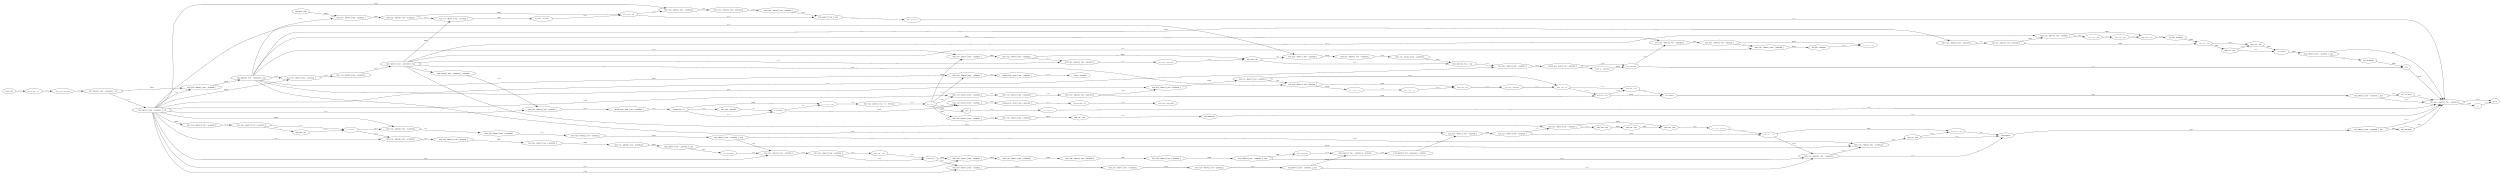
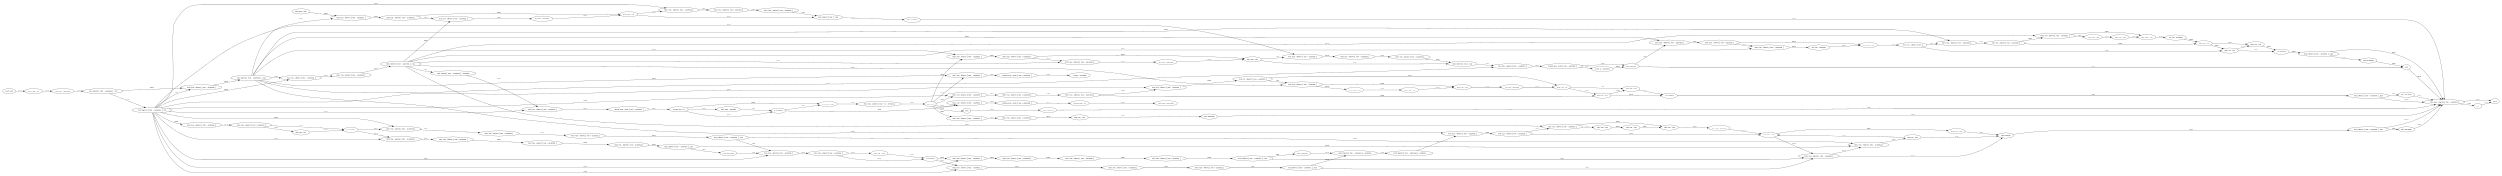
  digraph {
    fontname="Comic Neue"
    rankdir=LR
    node [fontname="Comic Neue"]
    edge [fontname="Comic Neue"]
    n1 [label="push rbp"]
    n2 [label="mov rbp , rsp"]
    n3 [label="sub rsp , address"]
    n4 [label="mov qword [ rbp - address ] , rdi"]
    n5 [label="mov qword [ rbp - address ] , rsi"]
    n6 [label="mov rax , qword [ rbp - address ]"]
    n7 [label="mov rax , qword [ rbp - address ]"]
    n8 [label="mov rax , qword [ rbp - address ]"]
    n9 [label="mov rax , qword [ rbp - address ]"]
    n10 [label="mov rax , qword [ rbp - address ]"]
    n11 [label="mov rax , qword [ rbp - address ]"]
    n12 [label="mov rax , qword [ rbp - address ]"]
    n13 [label="mov rax , qword [ rbp - address ]"]
    n14 [label="mov rax , qword [ rbp - address ]"]
    n15 [label="mov rax , qword [ rbp - address ]"]
    n16 [label="mov rax , qword [ rbp - address ]"]
    n17 [label="mov rax , qword [ rbp - address ]"]
    n18 [label="mov rax , qword [ rbp - address ]"]
    n19 [label="mov qword [ rbp - address ] , rax"]
    n20 [label="mov rax , qword [ rax + address ]"]
    n21 [label="movzx eax , byte [ rax + address ]"]
    n22 [label="mov rax , qword [ rax + address ]"]
    n23 [label="mov rax , qword [ rax + address ]"]
    n24 [label="mov rax , qword [ rax + address ]"]
    n25 [label="mov rax , qword [ rax + address ]"]
    n26 [label="mov rax , qword [ rax + address ]"]
    n27 [label="mov rax , qword [ rax + address ]"]
    n28 [label="movzx eax , byte [ rax + address ]"]
    n29 [label="mov rax , qword [ rax + address ]"]
    n30 [label="mov rax , qword [ rax + address ]"]
    n31 [label="mov rax , qword [ rax + address ]"]
    n32 [label="mov rax , qword [ rbp - address ]"]
    n33 [label="mov rax , qword [ rbp - address ]"]
    n34 [label="mov rax , qword [ rbp - address ]"]
    n35 [label="mov rax , qword [ rbp - address ]"]
    n36 [label="mov rax , qword [ rbp - address ]"]
    n37 [label="mov rax , qword [ rbp - address ]"]
    n38 [label="mov rax , qword [ rbp - address ]"]
    n39 [label="mov rax , qword [ rax + address ]"]
    n40 [label="movzx edx , byte [ rax + address ]"]
    n41 [label="mov rax , qword [ rax + address ]"]
    n42 [label="mov rsi , qword [ rax + address ]"]
    n43 [label="mov rax , qword [ rax + address ]"]
    n44 [label="mov rsi , qword [ rax + address ]"]
    n45 [label="mov rcx , qword [ rax + address ]"]
    n46 [label="mov qword [ rbp - address ] , rax"]
    n47 [label="mov dword [ rbp - address ] , address"]
    n48 [label="mov rdx , qword [ rbp - address ]"]
    n49 [label="mov rdx , qword [ rbp - address ]"]
    n50 [label="mov rdx , qword [ rbp - address ]"]
    n51 [label="mov rdx , qword [ rbp - address ]"]
    n52 [label="mov rdx , qword [ rbp - address ]"]
    n53 [label="mov rdx , qword [ rbp - address ]"]
    n54 [label="shl rdx , address"]
    n55 [label="mov rax , rdx"]
    n56 [label="add rax , rdx"]
    n57 [label="shl rdx , address"]
    n58 [label="shl rdx , address"]
    n59 [label="mov rax , rdx"]
    n60 [label="add rax , rdx"]
    n61 [label="mov rax , rdx"]
    n62 [label="add rax , rdx"]
    n63 [label="mov eax , dword [ rbp - address ]"]
    n64 [label=leave]
    n65 [label=retn]
    n66 [label="movzx eax , al"]
    n67 [label="cmp eax , address"]
    n68 [label="ja address"]
    n69 [label="mov eax , eax"]
    n70 [label="mov rax , qword [ rbp - address ]"]
    n71 [label="mov rax , qword [ rax * 8 + symbol ]"]
    n72 [label="movzx eax , byte [ rax + address ]"]
    n73 [label="movzx eax , al"]
    n74 [label="jmp rax"]
    n75 [label="and eax , address"]
    n76 [label="test eax , eax"]
    n77 [label="add rdx , rax"]
    n78 [label="mov qword [ rdx ] , rax"]
    n79 [label="jmp address"]
    n80 [label="mov rax , qword [ rax + address ]"]
    n81 [label="mov rax , qword [ rbp - address ]"]
    n82 [label=nop]
    n83 [label="mov rax , qword [ rax + address ]"]
    n84 [label="jmp address"]
    n85 [label="test rax , rax"]
    n86 [label="or edx , address"]
    n87 [label="mov rcx , qword [ rax + address ]"]
    n88 [label="add rdx , rax"]
    n89 [label="jmp address"]
    n90 [label="test rax , rax"]
    n91 [label="je address"]
    n92 [label="mov rax , qword [ rax + address ]"]
    n93 [label="mov rax , qword [ rax + address ]"]
    n94 [label="mov rsi , rcx"]
    n95 [label="mov rdi , rax"]
    n96 [label="call symbol"]
    n97 [label="add rax , rsi"]
    n98 [label="add rax , rax"]
    n99 [label="shl rax , address"]
    n100 [label="mov dword [ rbp - address ] , eax"]
    n101 [label="jmp address"]
    n102 [label="mov qword [ rdx ] , rax"]
    n103 [label="mov rax , qword [ rax + address ]"]
    n104 [label="cmp al , address"]
    n105 [label="jne address"]
    n106 [label=nop]
    n107 [label="add rax , rdx"]
    n108 [label="mov qword [ rbp - address ] , rax"]
    n109 [label="mov rax , qword [ rbp - address ]"]
    n110 [label="mov rsi , rax"]
    n111 [label="test rax , rax"]
    n112 [label="je address"]
    n113 [label="mov rax , qword [ rax + address ]"]
    n114 [label="mov qword [ rbp - address ] , rax"]
    n115 [label="jmp address"]
+   n116 [label="mov rcx , qword [ rax ]"]
    n117 [label="mov rsi , rcx"]
    n118 [label="mov rdi , rax"]
    n119 [label="call symbol"]
    n120 [label="add rax , rsi"]
    n121 [label="add rax , rax"]
    n122 [label="shl rax , address"]
    n123 [label="mov dword [ rbp - address ] , eax"]
    n124 [label="jmp address"]
    n125 [label="mov rax , qword [ rax + address ]"]
    n126 [label="mov qword [ rbp - address ] , rax"]
    n127 [label="cmp qword [ rbp - address ] , address"]
    n128 [label="mov rdx , qword [ rbp - address ]"]
    n129 [label="cmp qword [ rbp - address ] , address"]
    n130 [label="call symbol"]
    n131 [label="mov rax , qword [ rax + address ]"]
    n132 [label="mov rax , qword [ rax + address ]"]
    n133 [label="mov qword [ rbp - address ] , rax"]
    n134 [label="jmp address"]
    n135 [label="add rcx , rax"]
    n136 [label="mov rdi , rcx"]
    n137 [label="add rax , rax"]
    n138 [label="shl rax , address"]
    n139 [label="mov dword [ rbp - address ] , eax"]
    n140 [label="jmp address"]
    n1 -> n2 [label=CFG]
    n2 -> n3 [label=CFG]
    n3 -> n4 [label=CFG]
    n4 -> n5 [label=DFG]
    n4 -> n6 [label=DFG]
    n5 -> n6 [label=CFG]
    n5 -> n7 [label=DFG]
    n5 -> n8 [label=DFG]
    n5 -> n9 [label=DFG]
    n5 -> n10 [label=DFG]
    n5 -> n11 [label=DFG]
    n5 -> n12 [label=DFG]
    n5 -> n13 [label=DFG]
    n5 -> n14 [label=DFG]
    n5 -> n15 [label=DFG]
    n5 -> n16 [label=DFG]
    n5 -> n17 [label=DFG]
    n5 -> n18 [label=DFG]
    n6 -> n19 [label=DFG]
    n7 -> n20 [label=DFG]
    n8 -> n21 [label=DFG]
    n9 -> n22 [label=DFG]
    n10 -> n23 [label=DFG]
    n11 -> n24 [label=DFG]
    n12 -> n25 [label=DFG]
    n13 -> n26 [label=DFG]
    n14 -> n27 [label=DFG]
    n15 -> n28 [label=DFG]
    n16 -> n29 [label=DFG]
    n17 -> n30 [label=DFG]
    n18 -> n31 [label=DFG]
    n19 -> n7 [label=CFG]
    n19 -> n32 [label=DFG]
    n19 -> n33 [label=DFG]
    n19 -> n34 [label=DFG]
    n19 -> n35 [label=DFG]
    n19 -> n36 [label=DFG]
    n19 -> n37 [label=DFG]
    n19 -> n38 [label=DFG]
    n20 -> n46 [label=DFG]
    n21 -> n66 [label=DFG]
    n22 -> n80 [label=DFG]
    n23 -> n87 [label=DFG]
    n24 -> n90 [label=CFG]
    n24 -> n91 [label=DFG]
    n25 -> n92 [label=DFG]
    n26 -> n93 [label=DFG]
    n27 -> n103 [label=DFG]
    n28 -> n104 [label=CFG]
    n28 -> n105 [label=DFG]
    n29 -> n111 [label=CFG]
    n29 -> n112 [label=DFG]
    n30 -> n125 [label=DFG]
    n31 -> n131 [label=DFG]
    n32 -> n39 [label=DFG]
    n33 -> n40 [label=DFG]
    n34 -> n41 [label=DFG]
    n35 -> n42 [label=DFG]
    n36 -> n43 [label=DFG]
    n37 -> n44 [label=DFG]
    n38 -> n45 [label=DFG]
    n39 -> n48 [label=CFG]
    n39 -> n77 [label=DFG]
    n40 -> n86 [label=DFG]
    n41 -> n50 [label=CFG]
    n41 -> n88 [label=DFG]
    n42 -> n49 [label=CFG]
    n42 -> n97 [label=DFG]
    n43 -> n51 [label=CFG]
    n43 -> n107 [label=DFG]
    n44 -> n52 [label=CFG]
    n44 -> n120 [label=DFG]
    n45 -> n53 [label=CFG]
    n45 -> n135 [label=DFG]
    n46 -> n47 [label=CFG]
    n46 -> n48 [label=DFG]
    n46 -> n49 [label=DFG]
    n46 -> n50 [label=DFG]
    n46 -> n51 [label=DFG]
    n46 -> n52 [label=DFG]
    n46 -> n53 [label=DFG]
    n47 -> n8 [label=CFG]
    n48 -> n54 [label=DFG]
    n49 -> n55 [label=DFG]
    n49 -> n56 [label=DFG]
    n50 -> n57 [label=DFG]
    n51 -> n58 [label=DFG]
    n52 -> n59 [label=DFG]
    n52 -> n60 [label=DFG]
    n53 -> n61 [label=DFG]
    n53 -> n62 [label=DFG]
    n54 -> n77 [label=DFG]
    n55 -> n98 [label=DFG]
    n56 -> n99 [label=DFG]
    n57 -> n88 [label=DFG]
    n58 -> n107 [label=DFG]
    n59 -> n121 [label=DFG]
    n60 -> n122 [label=DFG]
    n61 -> n137 [label=DFG]
    n62 -> n138 [label=DFG]
    n63 -> n64 [label=CFG]
    n63 -> n65 [label=DFG]
    n65 -> n64 [label=CFG]
    n66 -> n67 [label=CFG]
    n66 -> n68 [label=DFG]
    n66 -> n69 [label=DFG]
    n67 -> n68 [label=CFG]
    n68 -> n69 [label=CFG]
    n68 -> n70 [label=CFG]
    n69 -> n71 [label=DFG]
    n70 -> n72 [label=CFG]
    n71 -> n74 [label=DFG]
    n72 -> n73 [label=CFG]
    n73 -> n75 [label=CFG]
    n74 -> n10 [label=CFG]
    n74 -> n33 [label=CFG]
    n74 -> n34 [label=CFG]
    n74 -> n70 [label=CFG]
    n74 -> n81 [label=CFG]
    n74 -> n82 [label=CFG]
    n76 -> n32 [label=CFG]
    n77 -> n9 [label=CFG]
    n77 -> n78 [label=DFG]
    n78 -> n79 [label=CFG]
    n79 -> n63 [label=CFG]
    n80 -> n78 [label=DFG]
    n81 -> n83 [label=CFG]
    n82 -> n84 [label=CFG]
    n83 -> n85 [label=CFG]
    n84 -> n63 [label=CFG]
    n85 -> n89 [label=CFG]
    n87 -> n35 [label=CFG]
    n87 -> n94 [label=DFG]
    n88 -> n14 [label=CFG]
    n88 -> n102 [label=DFG]
    n89 -> n63 [label=CFG]
    n90 -> n91 [label=CFG]
    n91 -> n12 [label=CFG]
    n91 -> n13 [label=CFG]
    n92 -> n108 [label=DFG]
    n93 -> n113 [label=DFG]
    n94 -> n95 [label=CFG]
    n94 -> n96 [label=DFG]
    n95 -> n96 [label=DFG]
    n96 -> n100 [label=DFG]
    n97 -> n94 [label=CFG]
    n97 -> n95 [label=DFG]
    n98 -> n56 [label=DFG]
    n99 -> n97 [label=DFG]
    n100 -> n63 [label=DFG]
    n100 -> n101 [label=CFG]
    n101 -> n63 [label=CFG]
    n102 -> n15 [label=CFG]
    n103 -> n102 [label=DFG]
    n104 -> n105 [label=CFG]
    n105 -> n36 [label=CFG]
    n105 -> n106 [label=CFG]
    n106 -> n63 [label=CFG]
+   n107 -> n116 [label=DFG]
    n108 -> n16 [label=CFG]
    n108 -> n109 [label=DFG]
    n109 -> n110 [label=DFG]
    n110 -> n130 [label=DFG]
-   n110 -> n136 [label=CFG]
+   n110 -> n135 [label=CFG]
    n111 -> n112 [label=CFG]
    n112 -> n17 [label=CFG]
    n112 -> n18 [label=CFG]
    n113 -> n114 [label=DFG]
    n114 -> n109 [label=DFG]
    n114 -> n115 [label=CFG]
    n115 -> n16 [label=CFG]
+   n116 -> n37 [label=CFG]
+   n116 -> n117 [label=DFG]
    n117 -> n118 [label=CFG]
    n117 -> n119 [label=DFG]
    n118 -> n119 [label=DFG]
    n119 -> n123 [label=DFG]
    n120 -> n117 [label=CFG]
    n120 -> n118 [label=DFG]
    n121 -> n60 [label=DFG]
    n122 -> n120 [label=DFG]
    n123 -> n63 [label=DFG]
    n123 -> n124 [label=CFG]
    n124 -> n106 [label=CFG]
    n125 -> n126 [label=DFG]
    n126 -> n127 [label=CFG]
    n126 -> n128 [label=DFG]
    n127 -> n129 [label=CFG]
    n128 -> n109 [label=CFG]
    n128 -> n130 [label=DFG]
    n129 -> n38 [label=CFG]
    n130 -> n139 [label=DFG]
    n131 -> n132 [label=DFG]
    n132 -> n133 [label=DFG]
    n133 -> n128 [label=DFG]
    n133 -> n134 [label=CFG]
    n134 -> n127 [label=CFG]
    n135 -> n128 [label=CFG]
    n135 -> n136 [label=DFG]
    n136 -> n130 [label=DFG]
    n137 -> n62 [label=DFG]
    n138 -> n135 [label=DFG]
    n139 -> n63 [label=DFG]
    n139 -> n140 [label=CFG]
    n140 -> n63 [label=CFG]
  }
